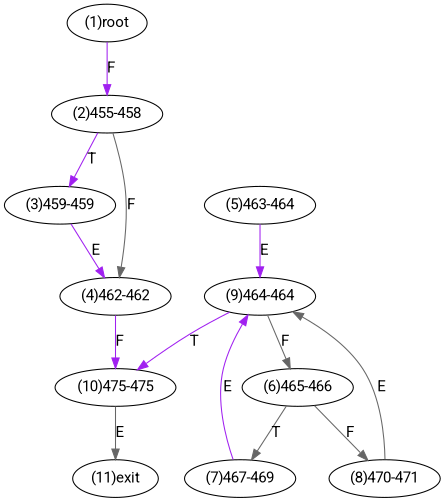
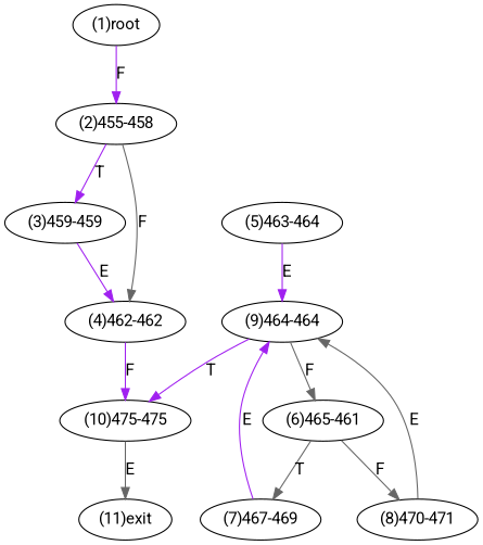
  digraph {
    fontname=Roboto
    node [fontname=Roboto]
    edge [color=purple fontname=Roboto]
    n1 [label="(1)root"]
    n2 [label="(2)455-458"]
    n3 [label="(3)459-459"]
    n4 [label="(4)462-462"]
    n5 [label="(10)475-475"]
    n6 [label="(5)463-464"]
    n7 [label="(9)464-464"]
    n8 [label="(11)exit"]
-   n9 [label="(6)465-466"]
+   n9 [label="(6)465-461"]
    n10 [label="(7)467-469"]
    n11 [label="(8)470-471"]
    n1 -> n2 [label=F]
    n2 -> n3 [label=T]
    n2 -> n4 [color=gray40 label=F]
    n3 -> n4 [label=E]
    n4 -> n5 [label=F]
    n5 -> n8 [color=gray40 label=E]
    n6 -> n7 [label=E]
    n7 -> n5 [label=T]
    n7 -> n9 [color=gray40 label=F]
    n9 -> n10 [color=gray40 label=T]
    n9 -> n11 [color=gray40 label=F]
    n10 -> n7 [label=E]
    n11 -> n7 [color=gray40 label=E]
  }
